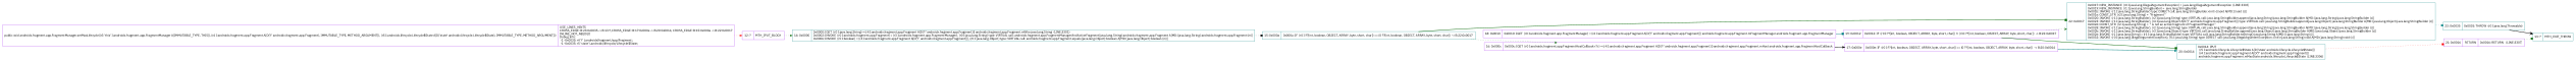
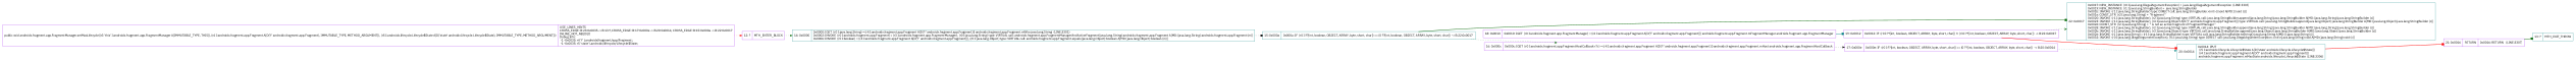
  digraph {
    fontname="IBM Plex Sans"
    rankdir=LR
    node [color=purple fontname="IBM Plex Sans" shape=record]
    edge [arrowhead=box color=darkgreen fontname="IBM Plex Sans" style=dotted]
-   n1 [label="{12\:\ ?|MTH_IPUT_BLOCK\l}"]
+   n1 [label="{12\:\ ?|MTH_ENTER_BLOCK\l}"]
    n2 [color=teal label="{14\:\ 0x0000|0x0000: IGET  (r0 I:java.lang.String) = (r4 I:androidx.fragment.app.Fragment A[D('f' androidx.fragment.app.Fragment)]) androidx.fragment.app.Fragment.mWho java.lang.String  (LINE:3301)\l0x0002: INVOKE  (r0 I:androidx.fragment.app.Fragment) = (r3 I:androidx.fragment.app.FragmentManager), (r0 I:java.lang.String) type: VIRTUAL call: androidx.fragment.app.FragmentManager.findActiveFragment(java.lang.String):androidx.fragment.app.Fragment A[MD:(java.lang.String):androidx.fragment.app.Fragment (m)]\l0x0006: INVOKE  (r0 I:boolean) = (r4 I:androidx.fragment.app.Fragment A[D('f' androidx.fragment.app.Fragment)]), (r0 I:java.lang.Object) type: VIRTUAL call: androidx.fragment.app.Fragment.equals(java.lang.Object):boolean A[MD:(java.lang.Object):boolean (m)]\l}"]
    n3 [color=teal label="{15\:\ 0x000a|0x000a: IF  (r0 I:??[int, boolean, OBJECT, ARRAY, byte, short, char]) == (0 ??[int, boolean, OBJECT, ARRAY, byte, short, char])  \-\> B:22:0x0017 \l}"]
    n4 [label="{16\:\ 0x000c|0x000c: IGET  (r0 I:androidx.fragment.app.FragmentHostCallback\<?\>) = (r4 I:androidx.fragment.app.Fragment A[D('f' androidx.fragment.app.Fragment)]) androidx.fragment.app.Fragment.mHost androidx.fragment.app.FragmentHostCallback \l}"]
    n5 [color=teal label="{22\:\ 0x0017|0x0017: NEW_INSTANCE  (r0 I:java.lang.IllegalArgumentException) =  java.lang.IllegalArgumentException  (LINE:3303)\l0x0019: NEW_INSTANCE  (r1 I:java.lang.StringBuilder) =  java.lang.StringBuilder \l0x001b: INVOKE  (r1 I:java.lang.StringBuilder) type: DIRECT call: java.lang.StringBuilder.\<init\>():void A[MD:():void (c)]\l0x001e: CONST_STR  (r2 I:java.lang.String) =  \"Fragment \" \l0x0020: INVOKE  (r1 I:java.lang.StringBuilder), (r2 I:java.lang.String) type: VIRTUAL call: java.lang.StringBuilder.append(java.lang.String):java.lang.StringBuilder A[MD:(java.lang.String):java.lang.StringBuilder (c)]\l0x0023: INVOKE  (r1 I:java.lang.StringBuilder), (r4 I:java.lang.Object A[D('f' androidx.fragment.app.Fragment)]) type: VIRTUAL call: java.lang.StringBuilder.append(java.lang.Object):java.lang.StringBuilder A[MD:(java.lang.Object):java.lang.StringBuilder (c)]\l0x0026: CONST_STR  (r2 I:java.lang.String) =  \" is not an active fragment of FragmentManager \" \l0x0028: INVOKE  (r1 I:java.lang.StringBuilder), (r2 I:java.lang.String) type: VIRTUAL call: java.lang.StringBuilder.append(java.lang.String):java.lang.StringBuilder A[MD:(java.lang.String):java.lang.StringBuilder (c)]\l0x002b: INVOKE  (r1 I:java.lang.StringBuilder), (r3 I:java.lang.Object) type: VIRTUAL call: java.lang.StringBuilder.append(java.lang.Object):java.lang.StringBuilder A[MD:(java.lang.Object):java.lang.StringBuilder (c)]\l0x002e: INVOKE  (r1 I:java.lang.String) = (r1 I:java.lang.StringBuilder) type: VIRTUAL call: java.lang.StringBuilder.toString():java.lang.String A[MD:():java.lang.String (c)]\l0x0032: INVOKE  (r0 I:java.lang.IllegalArgumentException), (r1 I:java.lang.String) type: DIRECT call: java.lang.IllegalArgumentException.\<init\>(java.lang.String):void A[MD:(java.lang.String):void (c)]\l}"]
    n6 [label="{17\:\ 0x000e|0x000e: IF  (r0 I:??[int, boolean, OBJECT, ARRAY, byte, short, char]) == (0 ??[int, boolean, OBJECT, ARRAY, byte, short, char])  \-\> B:20:0x0014 \l}"]
-   n7 [color=teal label="{23\:\ 0x0035|0x0035: THROW  (r0 I:java.lang.Throwable) \l}"]
    n8 [color=teal label="{20\:\ 0x0014|0x0014: IPUT  \l  (r5 I:androidx.lifecycle.Lifecycle$State A[D('state' androidx.lifecycle.Lifecycle$State)])\l  (r4 I:androidx.fragment.app.Fragment A[D('f' androidx.fragment.app.Fragment)])\l androidx.fragment.app.Fragment.mMaxState androidx.lifecycle.Lifecycle$State  (LINE:3306)\l}"]
    n9 [label="{18\:\ 0x0010|0x0010: IGET  (r0 I:androidx.fragment.app.FragmentManager) = (r4 I:androidx.fragment.app.Fragment A[D('f' androidx.fragment.app.Fragment)]) androidx.fragment.app.Fragment.mFragmentManager androidx.fragment.app.FragmentManager \l}"]
    n10 [label="{19\:\ 0x0012|0x0012: IF  (r0 I:??[int, boolean, OBJECT, ARRAY, byte, short, char]) != (r3 I:??[int, boolean, OBJECT, ARRAY, byte, short, char])  \-\> B:22:0x0017 \l}"]
    n11 [label="{21\:\ 0x0016|RETURN\l|0x0016: RETURN    (LINE:3307)\l}"]
    n12 [color=teal label="{13\:\ ?|MTH_EXIT_THROW\l}"]
    n13 [label="{public void androidx.fragment.app.FragmentManager.setMaxLifecycle((r3 'this' I:androidx.fragment.app.FragmentManager A[IMMUTABLE_TYPE, THIS]), (r4 I:androidx.fragment.app.Fragment A[D('f' androidx.fragment.app.Fragment), IMMUTABLE_TYPE, METHOD_ARGUMENT]), (r5 I:androidx.lifecycle.Lifecycle$State A[D('state' androidx.lifecycle.Lifecycle$State), IMMUTABLE_TYPE, METHOD_ARGUMENT]))  | USE_LINES_HINTS\lCROSS_EDGE: B:23:0x0035 \-\> B:13:?, CROSS_EDGE: B:17:0x000e \-\> B:20:0x0014, CROSS_EDGE: B:15:0x000a \-\> B:22:0x0017\lINLINE_NOT_NEEDED\lDebug Info:\l  \-1 \-0x0035: r4 'f' Landroidx\/fragment\/app\/Fragment;\l  \-1 \-0x0035: r5 'state' Landroidx\/lifecycle\/Lifecycle$State;\l}"]
    n1 -> n2 [arrowhead=normal]
    n2 -> n3 [color=black]
    n3 -> n4 [arrowhead=vee]
    n3 -> n5 [style=bold]
-   n4 -> n6 [arrowhead=normal color=black style=bold]
-   n5 -> n7 [color=teal]
-   n6 -> n8 [arrowhead=normal color=teal style=bold]
-   n7 -> n12 [arrowhead=vee color=black style=bold]
-   n8 -> n11 [color=red]
+   n4 -> n6 [arrowhead=normal color=black]
+   n6 -> n8 [arrowhead=normal color=teal]
+   n8 -> n11 [color=red style=bold]
    n9 -> n10 [color=teal style=bold]
    n10 -> n5 [arrowhead=vee]
-   n10 -> n8 [style=bold]
-   n11 -> n12
+   n10 -> n8 [color=red style=bold]
+   n11 -> n12 [style=bold]
    n13 -> n1 [arrowhead=normal color=red]
  }
